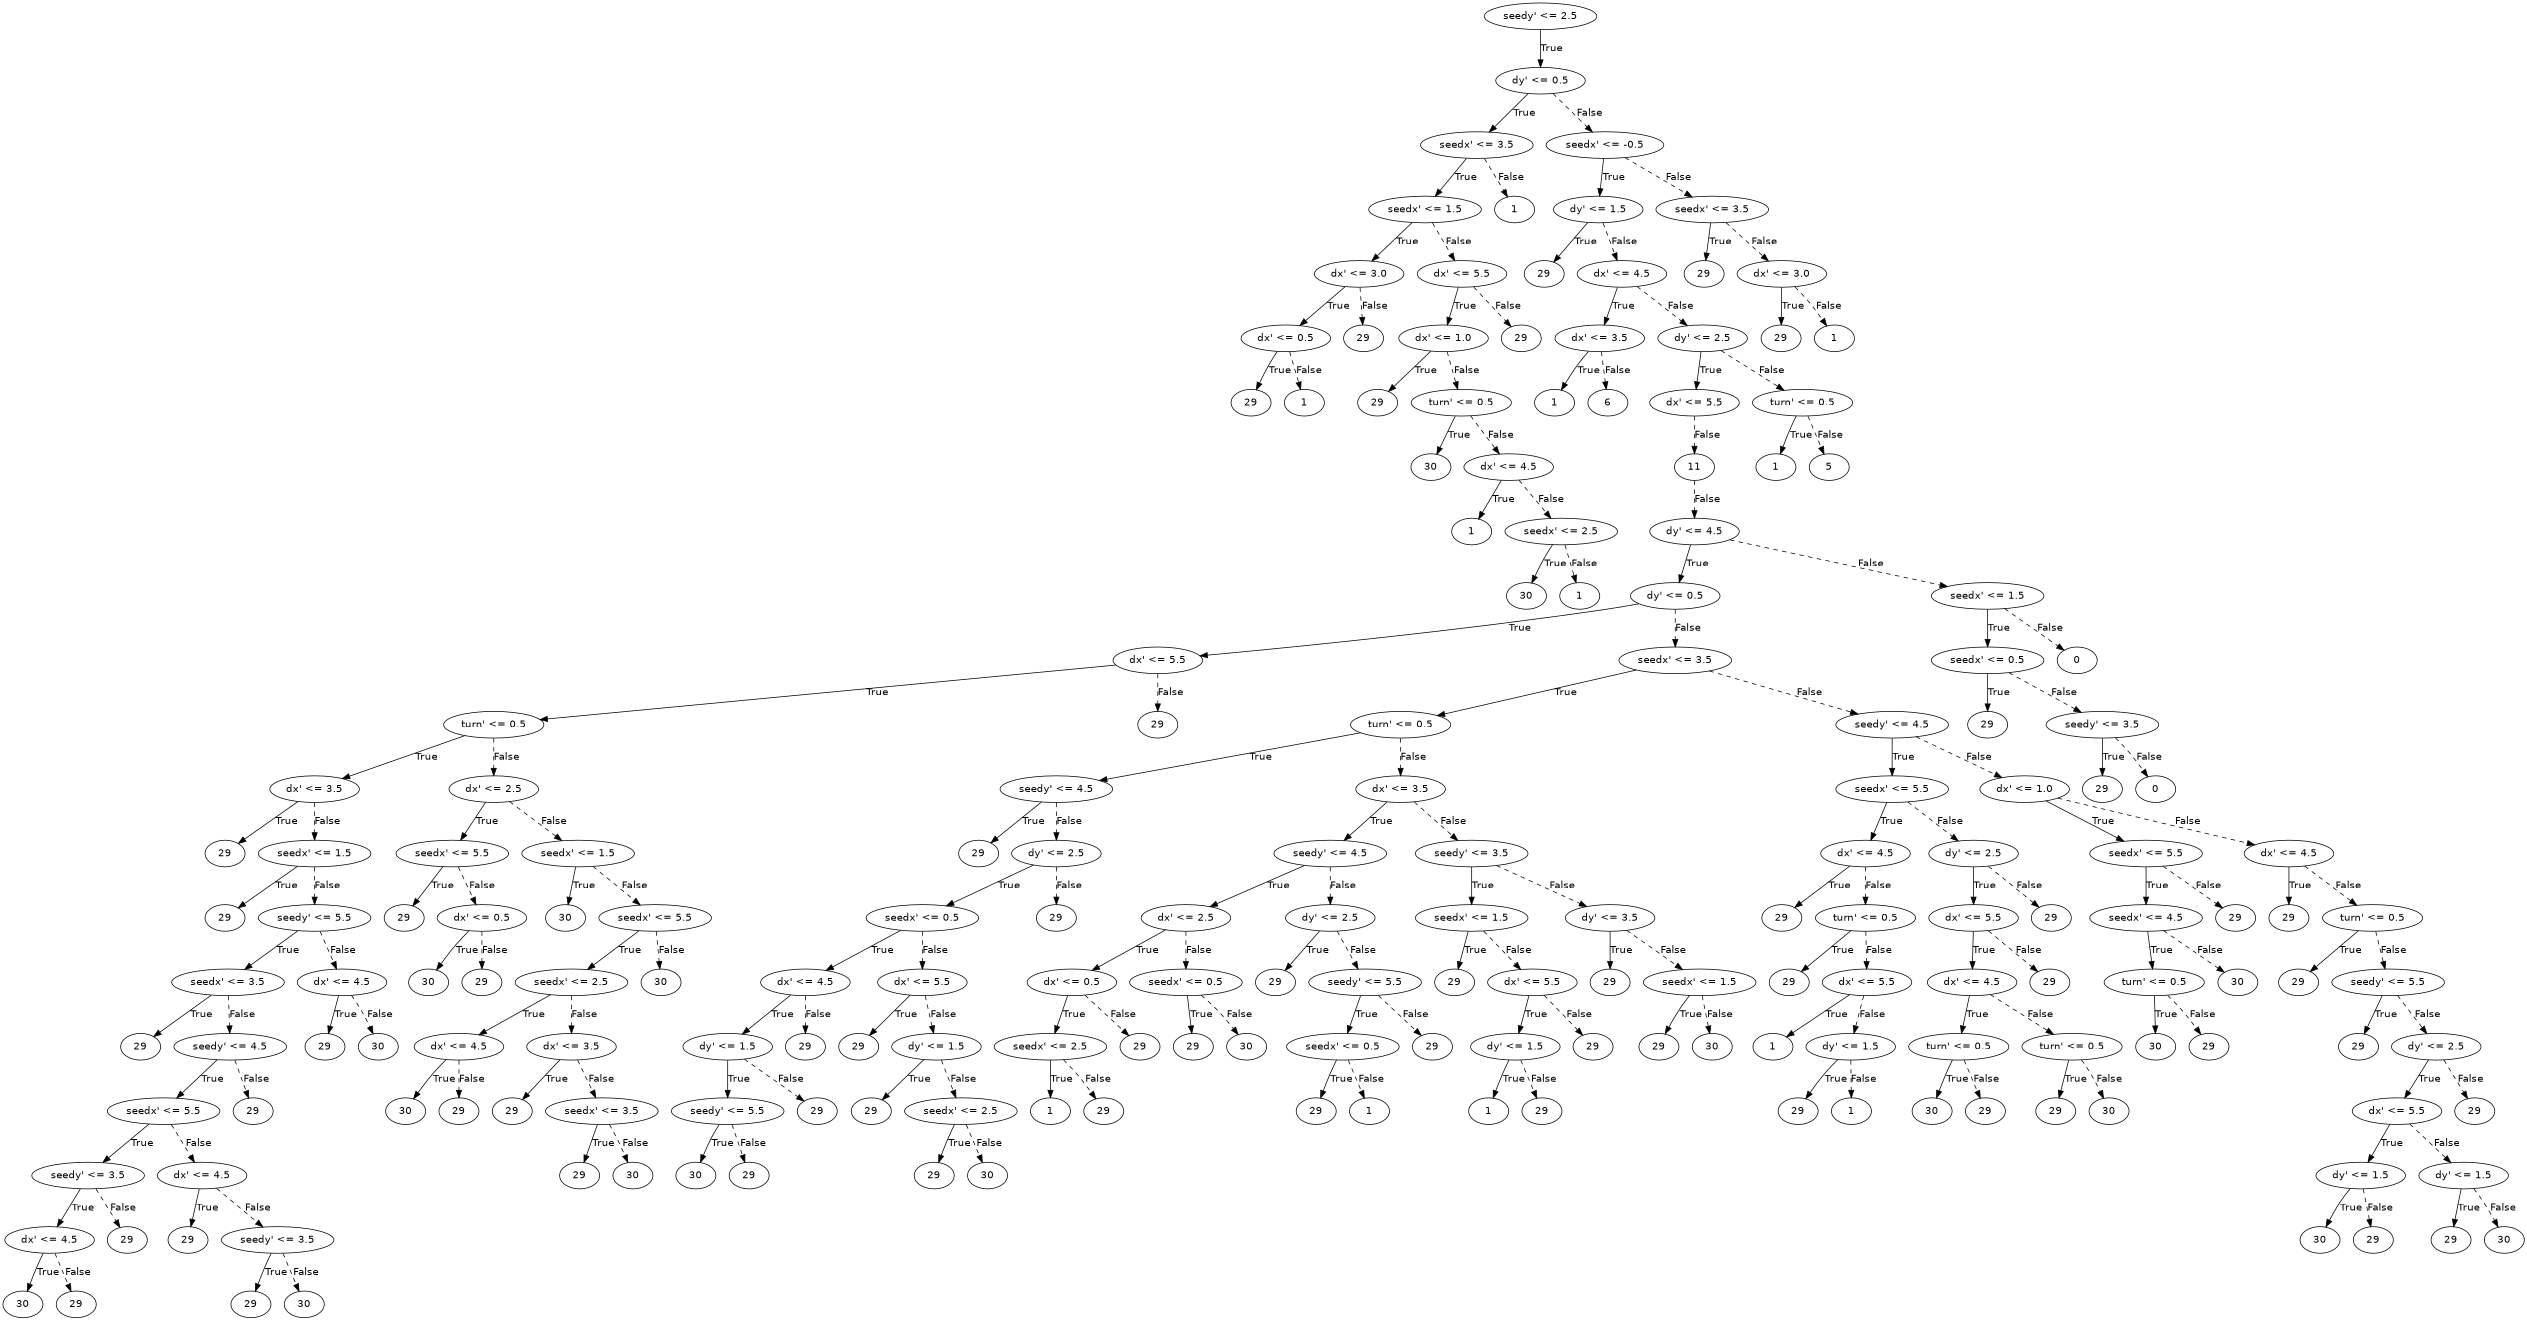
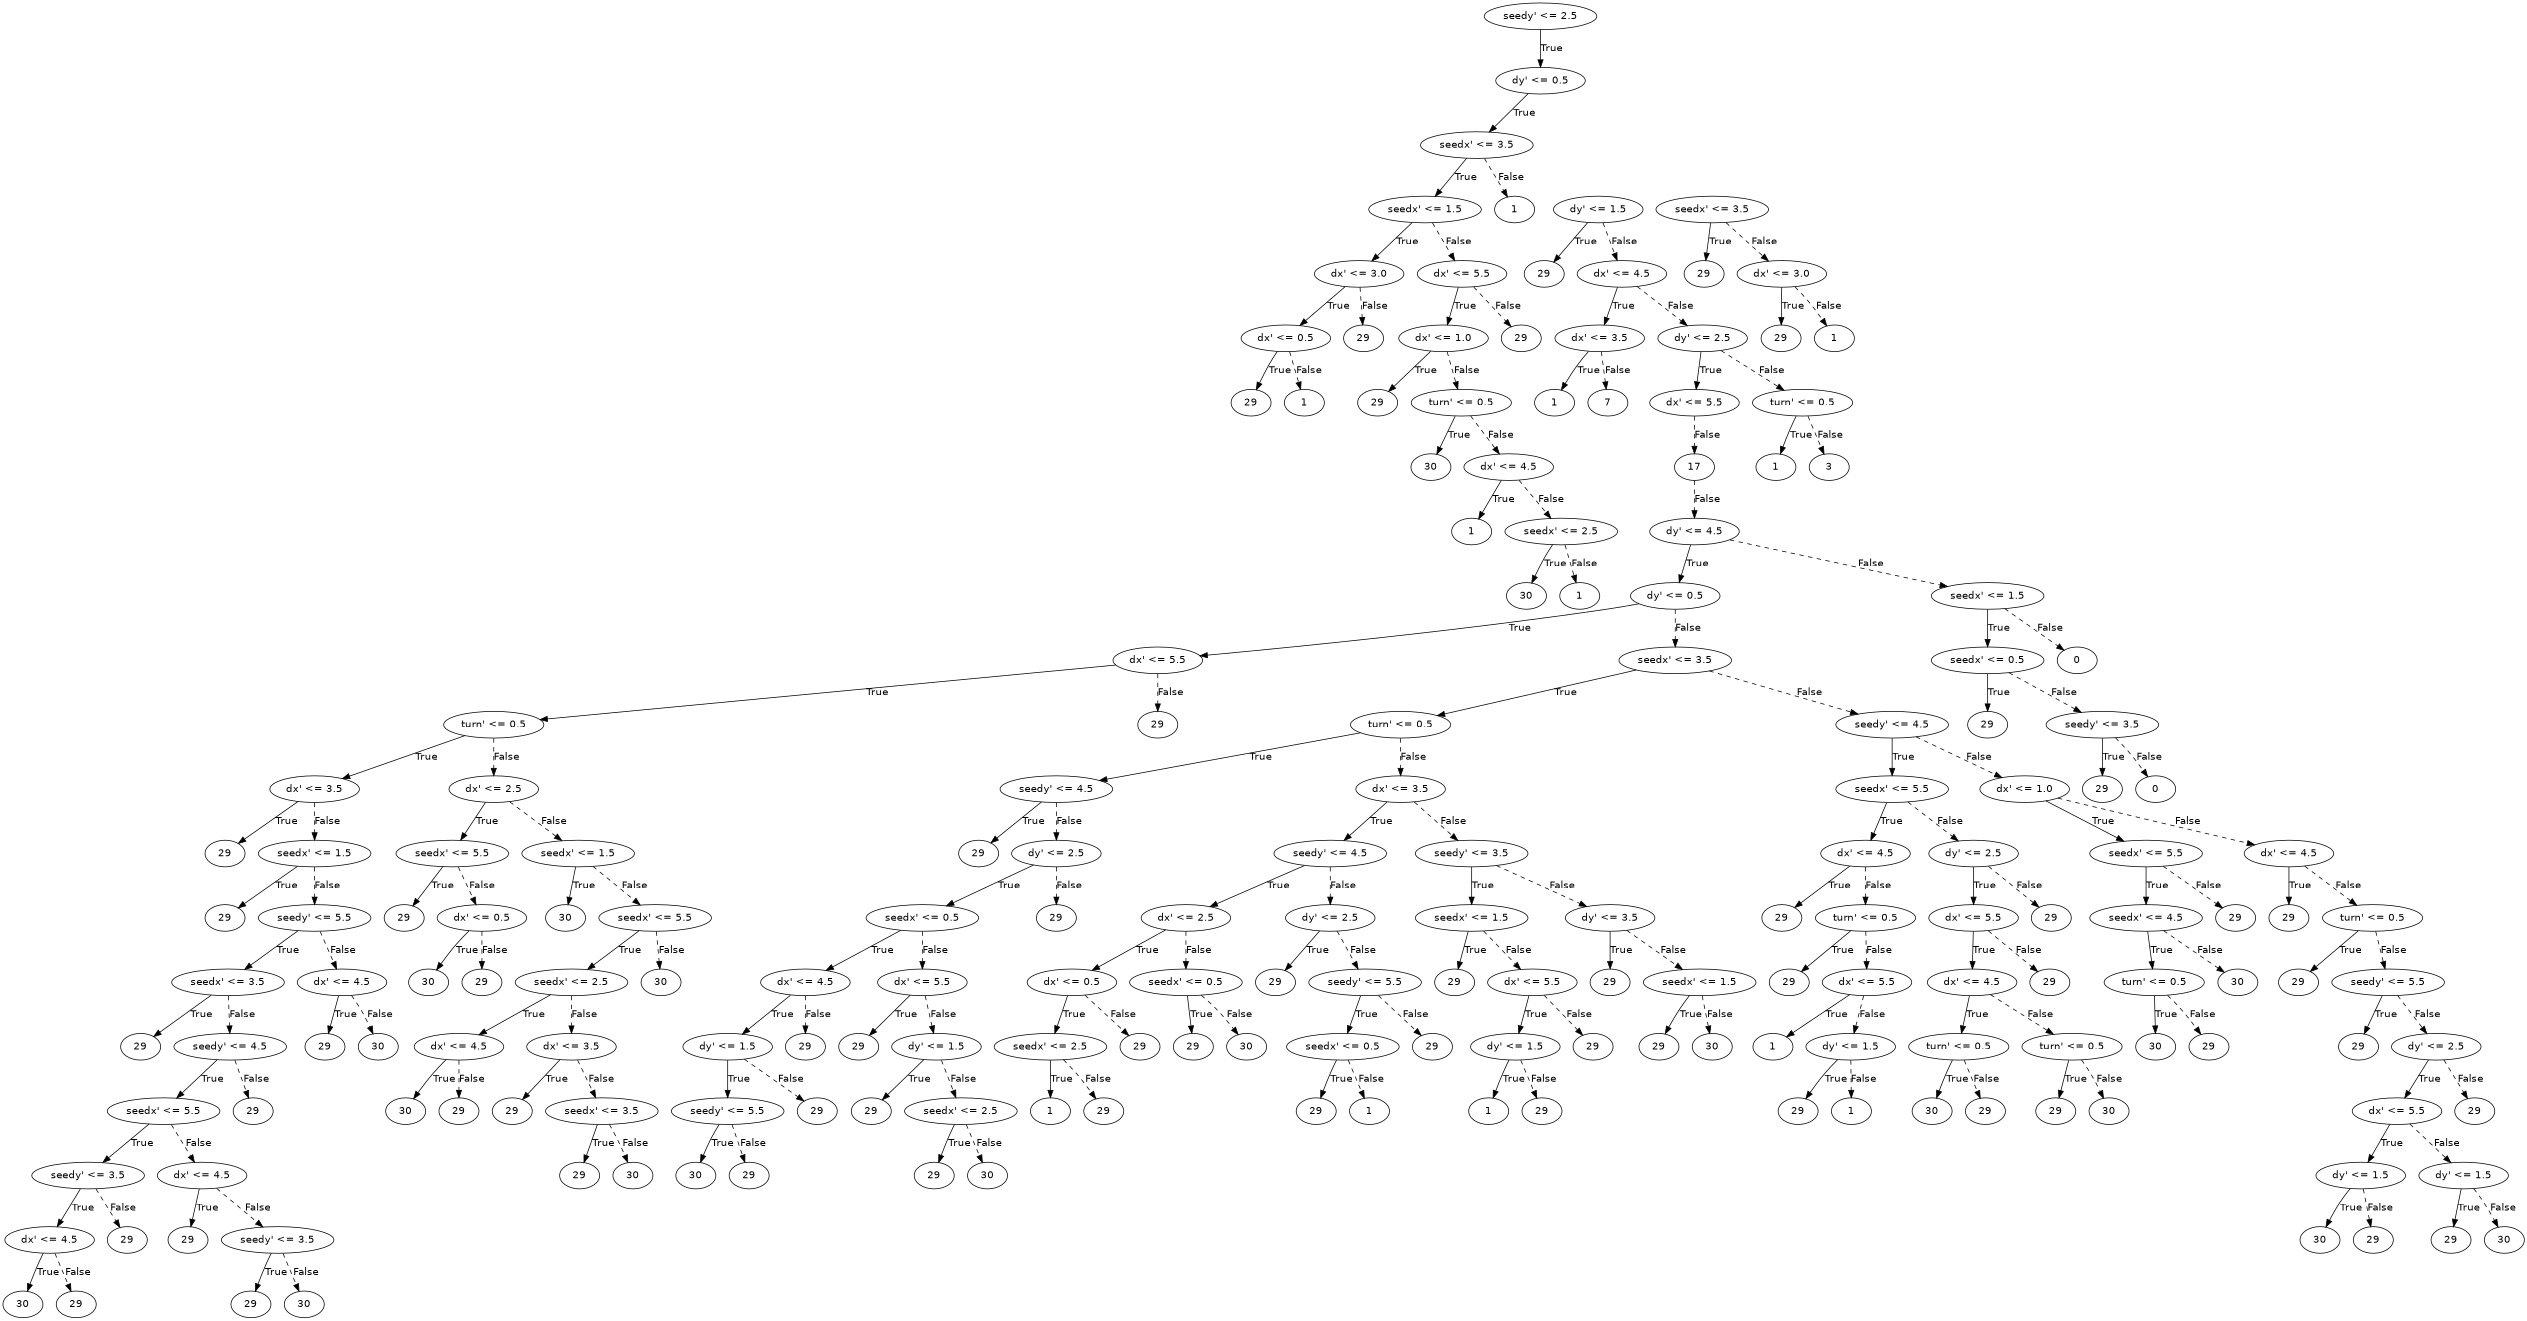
  digraph {
    fontname="DejaVu Sans"
    node [fontname="DejaVu Sans"]
    edge [fontname="DejaVu Sans" style=dashed]
    n1 [label="seedy' <= 2.5"]
    n2 [label="dy' <= 0.5"]
    n3 [label="seedx' <= 3.5"]
-   n4 [label="seedx' <= -0.5"]
    n5 [label="dy' <= 4.5"]
    n6 [label="dy' <= 0.5"]
    n7 [label="seedx' <= 1.5"]
    n8 [label="seedx' <= 1.5"]
    n9 [label=1]
    n10 [label="dy' <= 1.5"]
    n11 [label="seedx' <= 3.5"]
    n12 [label="dx' <= 3.0"]
    n13 [label="dx' <= 5.5"]
    n14 [label="dx' <= 0.5"]
    n15 [label=29]
    n16 [label="dx' <= 1.0"]
    n17 [label=29]
    n18 [label=29]
    n19 [label=1]
    n20 [label=29]
    n21 [label="turn' <= 0.5"]
    n22 [label=30]
    n23 [label="dx' <= 4.5"]
    n24 [label=1]
    n25 [label="seedx' <= 2.5"]
    n26 [label=30]
    n27 [label=1]
    n28 [label=29]
    n29 [label="dx' <= 4.5"]
    n30 [label=29]
    n31 [label="dx' <= 3.0"]
    n32 [label="dx' <= 3.5"]
    n33 [label="dy' <= 2.5"]
    n34 [label=1]
-   n35 [label=6]
+   n35 [label=7]
    n36 [label="dx' <= 5.5"]
    n37 [label="turn' <= 0.5"]
-   n38 [label=11]
+   n38 [label=17]
    n39 [label=1]
-   n40 [label=5]
+   n40 [label=3]
    n41 [label=29]
    n42 [label=1]
    n43 [label="dx' <= 5.5"]
    n44 [label="seedx' <= 3.5"]
    n45 [label="seedx' <= 0.5"]
    n46 [label=0]
    n47 [label="turn' <= 0.5"]
    n48 [label=29]
    n49 [label="turn' <= 0.5"]
    n50 [label="seedy' <= 4.5"]
    n51 [label="dx' <= 3.5"]
    n52 [label="dx' <= 2.5"]
    n53 [label=29]
    n54 [label="seedx' <= 1.5"]
    n55 [label="seedx' <= 5.5"]
    n56 [label="seedx' <= 1.5"]
    n57 [label=29]
    n58 [label="seedy' <= 5.5"]
    n59 [label="seedx' <= 3.5"]
    n60 [label="dx' <= 4.5"]
    n61 [label=29]
    n62 [label="seedy' <= 4.5"]
    n63 [label=29]
    n64 [label=30]
    n65 [label="seedx' <= 5.5"]
    n66 [label=29]
    n67 [label="seedy' <= 3.5"]
    n68 [label="dx' <= 4.5"]
    n69 [label="dx' <= 4.5"]
    n70 [label=29]
    n71 [label=29]
    n72 [label="seedy' <= 3.5"]
    n73 [label=30]
    n74 [label=29]
    n75 [label=29]
    n76 [label=30]
    n77 [label=29]
    n78 [label="dx' <= 0.5"]
    n79 [label=30]
    n80 [label="seedx' <= 5.5"]
    n81 [label=30]
    n82 [label=29]
    n83 [label="seedx' <= 2.5"]
    n84 [label=30]
    n85 [label="dx' <= 4.5"]
    n86 [label="dx' <= 3.5"]
    n87 [label=30]
    n88 [label=29]
    n89 [label=29]
    n90 [label="seedx' <= 3.5"]
    n91 [label=29]
    n92 [label=30]
    n93 [label="seedy' <= 4.5"]
    n94 [label="dx' <= 3.5"]
    n95 [label="seedx' <= 5.5"]
    n96 [label="dx' <= 1.0"]
    n97 [label=29]
    n98 [label="dy' <= 2.5"]
    n99 [label="seedy' <= 4.5"]
    n100 [label="seedy' <= 3.5"]
    n101 [label="seedx' <= 0.5"]
    n102 [label=29]
    n103 [label="dx' <= 4.5"]
    n104 [label="dx' <= 5.5"]
    n105 [label="dy' <= 1.5"]
    n106 [label=29]
    n107 [label=29]
    n108 [label="dy' <= 1.5"]
    n109 [label="seedy' <= 5.5"]
    n110 [label=29]
    n111 [label=30]
    n112 [label=29]
    n113 [label=29]
    n114 [label="seedx' <= 2.5"]
    n115 [label=29]
    n116 [label=30]
    n117 [label="dx' <= 2.5"]
    n118 [label="dy' <= 2.5"]
    n119 [label="seedx' <= 1.5"]
    n120 [label="dy' <= 3.5"]
    n121 [label="dx' <= 0.5"]
    n122 [label="seedx' <= 0.5"]
    n123 [label=29]
    n124 [label="seedy' <= 5.5"]
    n125 [label="seedx' <= 2.5"]
    n126 [label=29]
    n127 [label=29]
    n128 [label=30]
    n129 [label=1]
    n130 [label=29]
    n131 [label="seedx' <= 0.5"]
    n132 [label=29]
    n133 [label=29]
    n134 [label=1]
    n135 [label=29]
    n136 [label="dx' <= 5.5"]
    n137 [label=29]
    n138 [label="seedx' <= 1.5"]
    n139 [label="dy' <= 1.5"]
    n140 [label=29]
    n141 [label=1]
    n142 [label=29]
    n143 [label=29]
    n144 [label=30]
    n145 [label="dx' <= 4.5"]
    n146 [label="dy' <= 2.5"]
    n147 [label="seedx' <= 5.5"]
    n148 [label="dx' <= 4.5"]
    n149 [label=29]
    n150 [label="turn' <= 0.5"]
    n151 [label="dx' <= 5.5"]
    n152 [label=29]
    n153 [label=29]
    n154 [label="dx' <= 5.5"]
    n155 [label=1]
    n156 [label="dy' <= 1.5"]
    n157 [label=29]
    n158 [label=1]
    n159 [label="dx' <= 4.5"]
    n160 [label=29]
    n161 [label="turn' <= 0.5"]
    n162 [label="turn' <= 0.5"]
    n163 [label=30]
    n164 [label=29]
    n165 [label=29]
    n166 [label=30]
    n167 [label="seedx' <= 4.5"]
    n168 [label=29]
    n169 [label=29]
    n170 [label="turn' <= 0.5"]
    n171 [label="turn' <= 0.5"]
    n172 [label=30]
    n173 [label=30]
    n174 [label=29]
    n175 [label=29]
    n176 [label="seedy' <= 5.5"]
    n177 [label=29]
    n178 [label="dy' <= 2.5"]
    n179 [label="dx' <= 5.5"]
    n180 [label=29]
    n181 [label="dy' <= 1.5"]
    n182 [label="dy' <= 1.5"]
    n183 [label=30]
    n184 [label=29]
    n185 [label=29]
    n186 [label=30]
    n187 [label=29]
    n188 [label="seedy' <= 3.5"]
    n189 [label=29]
    n190 [label=0]
    n1 -> n2 [label=True style=""]
    n2 -> n3 [label=True style=""]
-   n2 -> n4 [label=False]
    n3 -> n8 [label=True style=""]
    n3 -> n9 [label=False]
-   n4 -> n10 [label=True style=""]
-   n4 -> n11 [label=False]
    n5 -> n6 [label=True style=""]
    n5 -> n7 [label=False]
    n6 -> n43 [label=True style=""]
    n6 -> n44 [label=False]
    n7 -> n45 [label=True style=""]
    n7 -> n46 [label=False]
    n8 -> n12 [label=True style=""]
    n8 -> n13 [label=False]
    n10 -> n28 [label=True style=""]
    n10 -> n29 [label=False]
    n11 -> n30 [label=True style=""]
    n11 -> n31 [label=False]
    n12 -> n14 [label=True style=""]
    n12 -> n15 [label=False]
    n13 -> n16 [label=True style=""]
    n13 -> n17 [label=False]
    n14 -> n18 [label=True style=""]
    n14 -> n19 [label=False]
    n16 -> n20 [label=True style=""]
    n16 -> n21 [label=False]
    n21 -> n22 [label=True style=""]
    n21 -> n23 [label=False]
    n23 -> n24 [label=True style=""]
    n23 -> n25 [label=False]
    n25 -> n26 [label=True style=""]
    n25 -> n27 [label=False]
    n29 -> n32 [label=True style=""]
    n29 -> n33 [label=False]
    n31 -> n41 [label=True style=""]
    n31 -> n42 [label=False]
    n32 -> n34 [label=True style=""]
    n32 -> n35 [label=False]
    n33 -> n36 [label=True style=""]
    n33 -> n37 [label=False]
    n36 -> n38 [label=False]
    n37 -> n39 [label=True style=""]
    n37 -> n40 [label=False]
    n38 -> n5 [label=False]
    n43 -> n47 [label=True style=""]
    n43 -> n48 [label=False]
    n44 -> n49 [label=True style=""]
    n44 -> n50 [label=False]
    n45 -> n187 [label=True style=""]
    n45 -> n188 [label=False]
    n47 -> n51 [label=True style=""]
    n47 -> n52 [label=False]
    n49 -> n93 [label=True style=""]
    n49 -> n94 [label=False]
    n50 -> n95 [label=True style=""]
    n50 -> n96 [label=False]
    n51 -> n53 [label=True style=""]
    n51 -> n54 [label=False]
    n52 -> n55 [label=True style=""]
    n52 -> n56 [label=False]
    n54 -> n57 [label=True style=""]
    n54 -> n58 [label=False]
    n55 -> n77 [label=True style=""]
    n55 -> n78 [label=False]
    n56 -> n79 [label=True style=""]
    n56 -> n80 [label=False]
    n58 -> n59 [label=True style=""]
    n58 -> n60 [label=False]
    n59 -> n61 [label=True style=""]
    n59 -> n62 [label=False]
    n60 -> n63 [label=True style=""]
    n60 -> n64 [label=False]
    n62 -> n65 [label=True style=""]
    n62 -> n66 [label=False]
    n65 -> n67 [label=True style=""]
    n65 -> n68 [label=False]
    n67 -> n69 [label=True style=""]
    n67 -> n70 [label=False]
    n68 -> n71 [label=True style=""]
    n68 -> n72 [label=False]
    n69 -> n73 [label=True style=""]
    n69 -> n74 [label=False]
    n72 -> n75 [label=True style=""]
    n72 -> n76 [label=False]
    n78 -> n81 [label=True style=""]
    n78 -> n82 [label=False]
    n80 -> n83 [label=True style=""]
    n80 -> n84 [label=False]
    n83 -> n85 [label=True style=""]
    n83 -> n86 [label=False]
    n85 -> n87 [label=True style=""]
    n85 -> n88 [label=False]
    n86 -> n89 [label=True style=""]
    n86 -> n90 [label=False]
    n90 -> n91 [label=True style=""]
    n90 -> n92 [label=False]
    n93 -> n97 [label=True style=""]
    n93 -> n98 [label=False]
    n94 -> n99 [label=True style=""]
    n94 -> n100 [label=False]
    n95 -> n145 [label=True style=""]
    n95 -> n146 [label=False]
    n96 -> n147 [label=True style=""]
    n96 -> n148 [label=False]
    n98 -> n101 [label=True style=""]
    n98 -> n102 [label=False]
    n99 -> n117 [label=True style=""]
    n99 -> n118 [label=False]
    n100 -> n119 [label=True style=""]
    n100 -> n120 [label=False]
    n101 -> n103 [label=True style=""]
    n101 -> n104 [label=False]
    n103 -> n105 [label=True style=""]
    n103 -> n106 [label=False]
    n104 -> n107 [label=True style=""]
    n104 -> n108 [label=False]
    n105 -> n109 [label=True style=""]
    n105 -> n110 [label=False]
    n108 -> n113 [label=True style=""]
    n108 -> n114 [label=False]
    n109 -> n111 [label=True style=""]
    n109 -> n112 [label=False]
    n114 -> n115 [label=True style=""]
    n114 -> n116 [label=False]
    n117 -> n121 [label=True style=""]
    n117 -> n122 [label=False]
    n118 -> n123 [label=True style=""]
    n118 -> n124 [label=False]
    n119 -> n135 [label=True style=""]
    n119 -> n136 [label=False]
    n120 -> n137 [label=True style=""]
    n120 -> n138 [label=False]
    n121 -> n125 [label=True style=""]
    n121 -> n126 [label=False]
    n122 -> n127 [label=True style=""]
    n122 -> n128 [label=False]
    n124 -> n131 [label=True style=""]
    n124 -> n132 [label=False]
    n125 -> n129 [label=True style=""]
    n125 -> n130 [label=False]
    n131 -> n133 [label=True style=""]
    n131 -> n134 [label=False]
    n136 -> n139 [label=True style=""]
    n136 -> n140 [label=False]
    n138 -> n143 [label=True style=""]
    n138 -> n144 [label=False]
    n139 -> n141 [label=True style=""]
    n139 -> n142 [label=False]
    n145 -> n149 [label=True style=""]
    n145 -> n150 [label=False]
    n146 -> n151 [label=True style=""]
    n146 -> n152 [label=False]
    n147 -> n167 [label=True style=""]
    n147 -> n168 [label=False]
    n148 -> n169 [label=True style=""]
    n148 -> n170 [label=False]
    n150 -> n153 [label=True style=""]
    n150 -> n154 [label=False]
    n151 -> n159 [label=True style=""]
    n151 -> n160 [label=False]
    n154 -> n155 [label=True style=""]
    n154 -> n156 [label=False]
    n156 -> n157 [label=True style=""]
    n156 -> n158 [label=False]
    n159 -> n161 [label=True style=""]
    n159 -> n162 [label=False]
    n161 -> n163 [label=True style=""]
    n161 -> n164 [label=False]
    n162 -> n165 [label=True style=""]
    n162 -> n166 [label=False]
    n167 -> n171 [label=True style=""]
    n167 -> n172 [label=False]
    n170 -> n175 [label=True style=""]
    n170 -> n176 [label=False]
    n171 -> n173 [label=True style=""]
    n171 -> n174 [label=False]
    n176 -> n177 [label=True style=""]
    n176 -> n178 [label=False]
    n178 -> n179 [label=True style=""]
    n178 -> n180 [label=False]
    n179 -> n181 [label=True style=""]
    n179 -> n182 [label=False]
    n181 -> n183 [label=True style=""]
    n181 -> n184 [label=False]
    n182 -> n185 [label=True style=""]
    n182 -> n186 [label=False]
    n188 -> n189 [label=True style=""]
    n188 -> n190 [label=False]
  }
